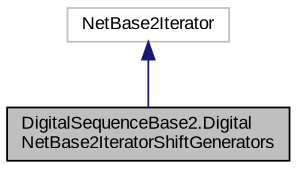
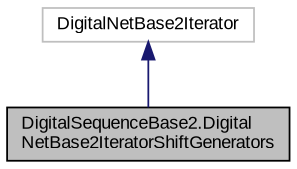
  digraph {
    fontname="Liberation Sans"
    node [fontname="Liberation Sans" fontsize=10 shape=record]
    n1 [color=black fillcolor=grey75 fontcolor=black height=0.2 label="DigitalSequenceBase2.Digital\lNetBase2IteratorShiftGenerators" style=filled width=0.4]
-   n2 [color=grey75 height=0.2 label=NetBase2Iterator width=0.4]
+   n2 [color=grey75 height=0.2 label=DigitalNetBase2Iterator width=0.4]
    n2 -> n1 [color=midnightblue dir=back fontname="Liberation Sans" fontsize=10 labelfontname=Helvetica labelfontsize=10 style=solid]
  }
